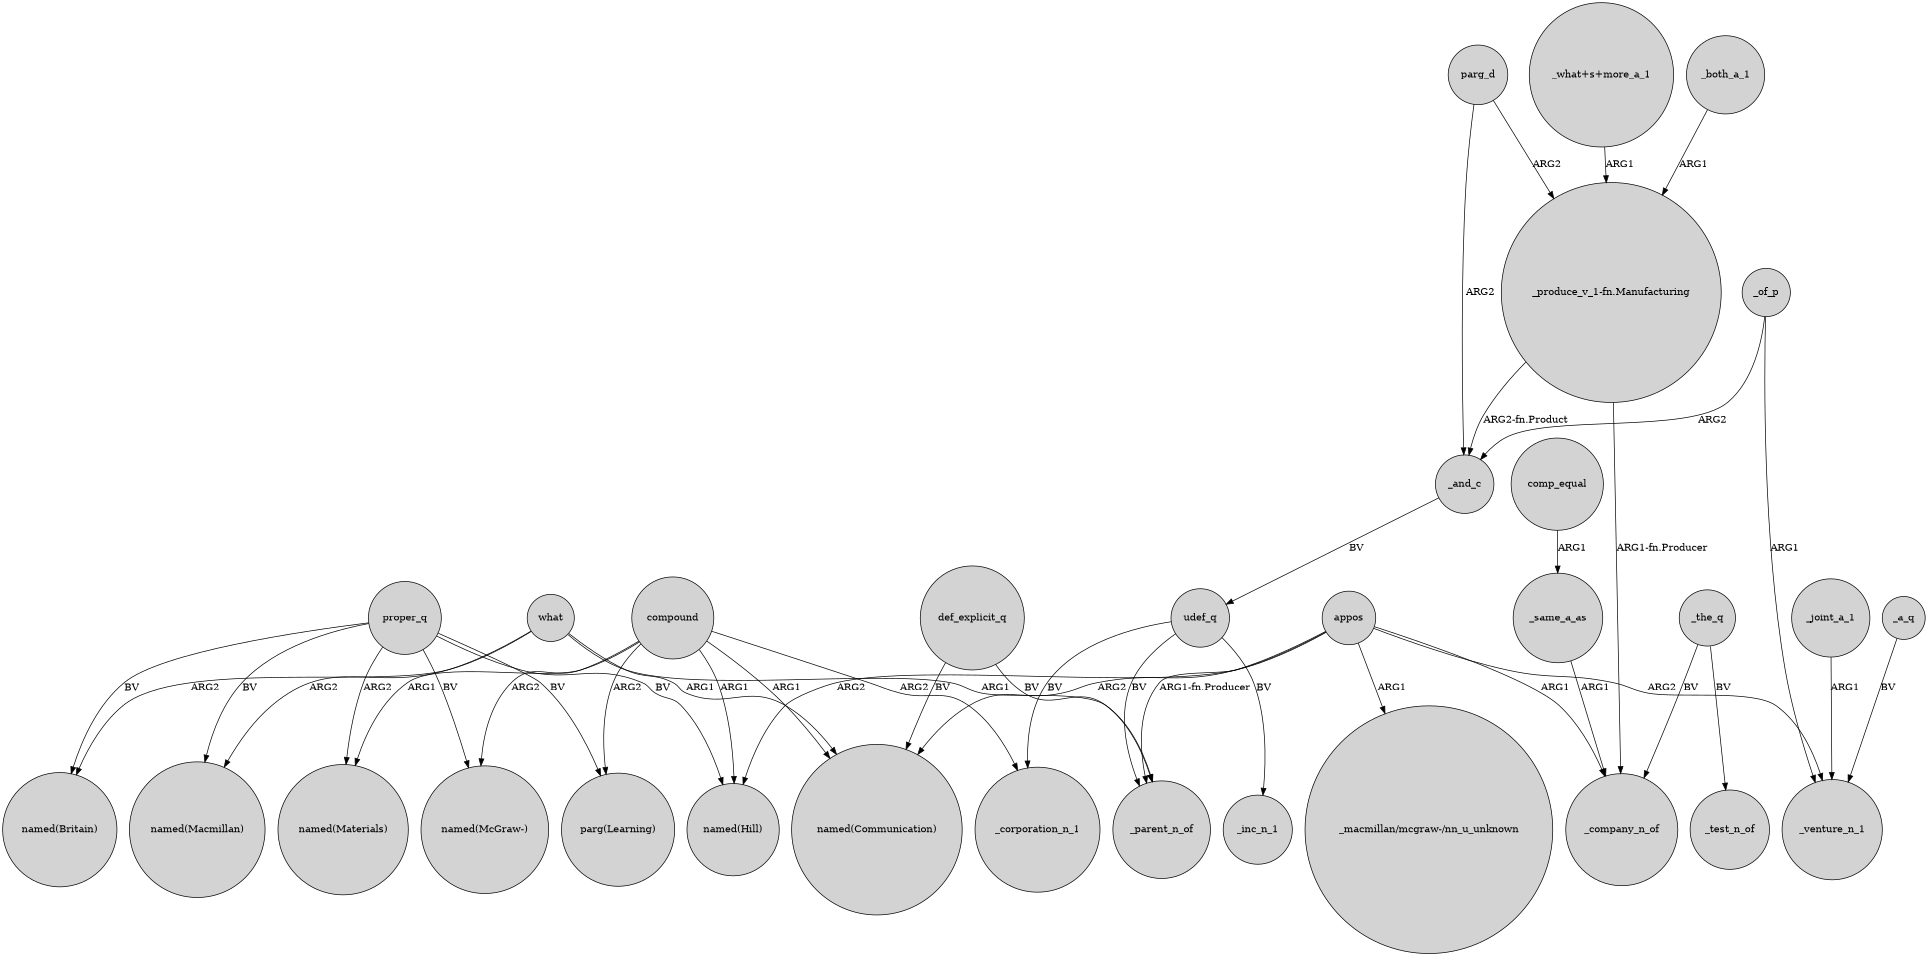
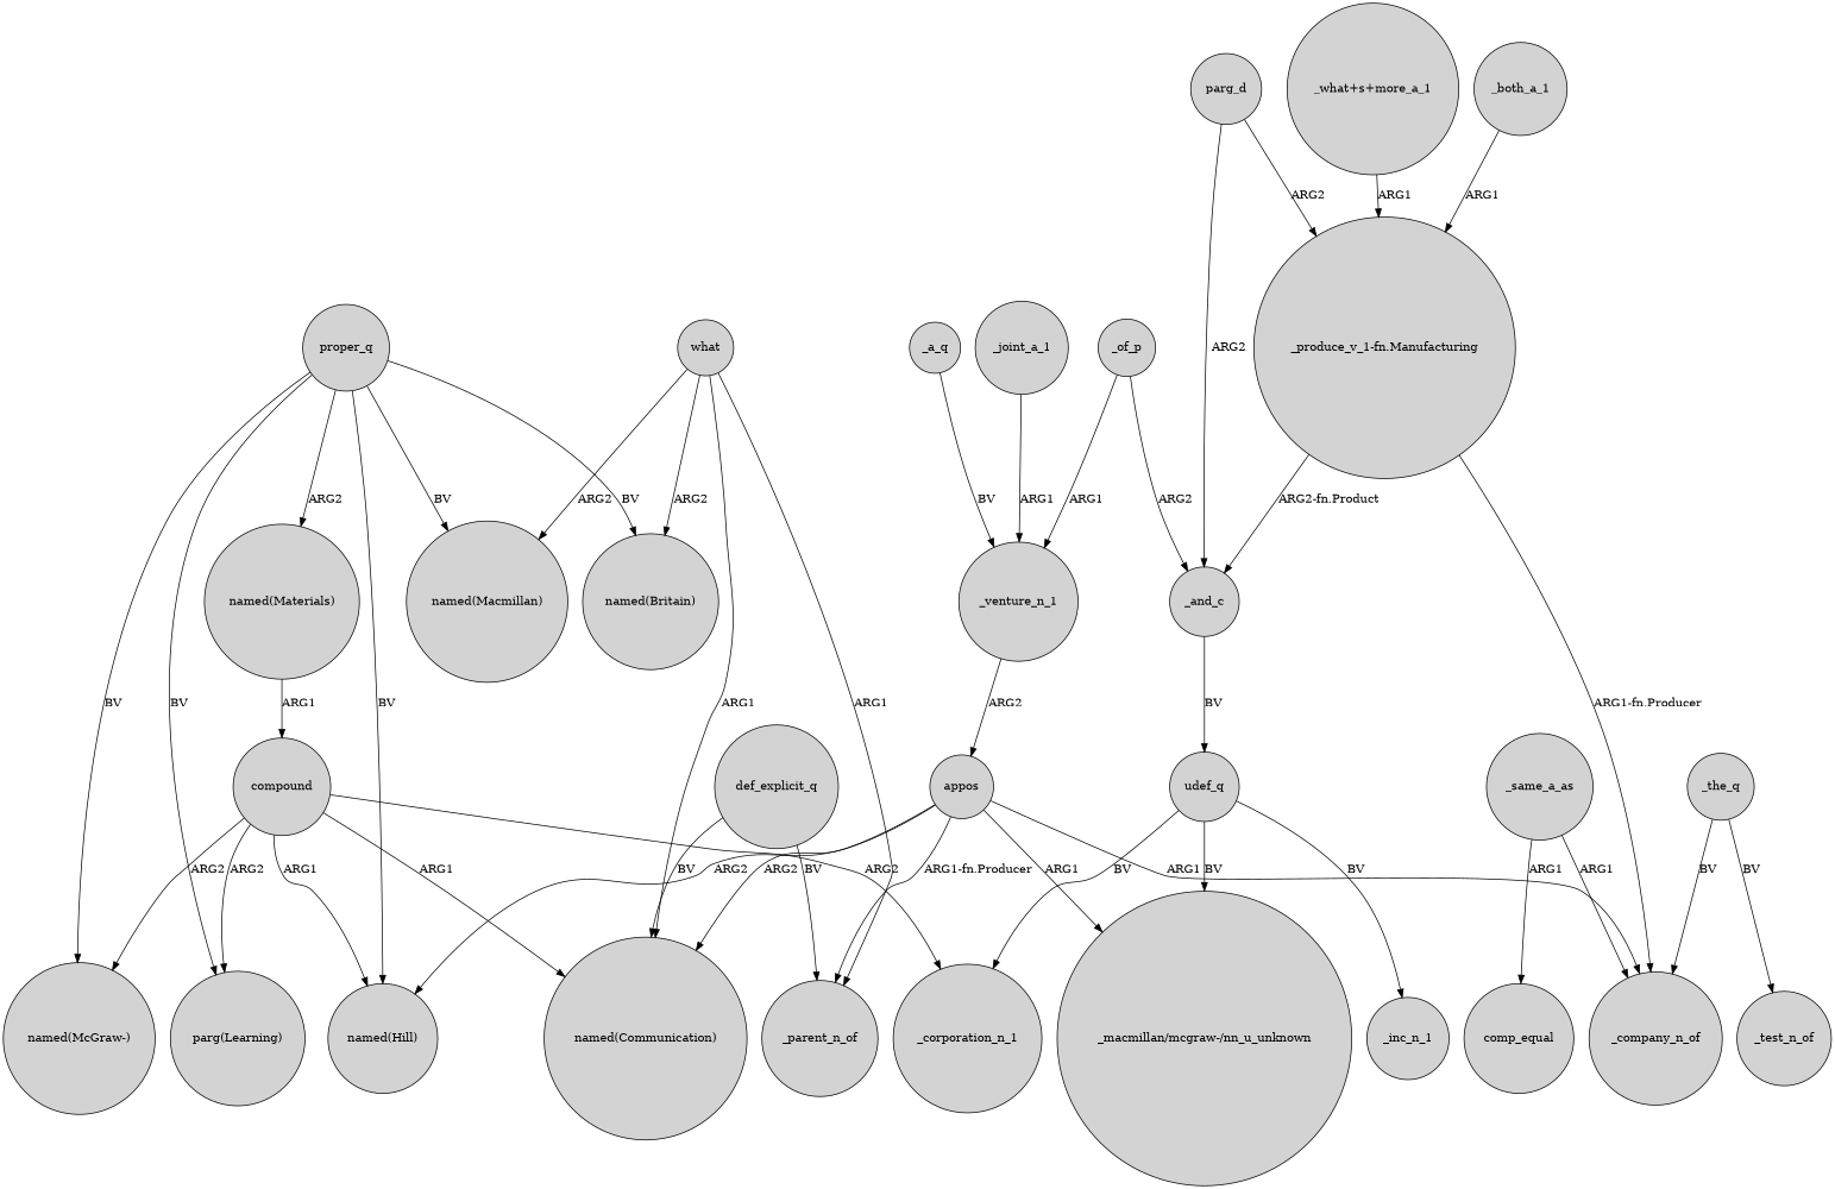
  digraph {
    node [shape=circle style=filled]
    "_produce_v_1-fn.Manufacturing"
    _and_c
    _company_n_of
    udef_q
    "_what+s+more_a_1"
    comp_equal
    _same_a_as
    proper_q
    "named(McGraw-)"
    "named(Macmillan)"
    "named(Britain)"
    "named(Materials)"
    n13 [label="parg(Learning)"]
    "named(Hill)"
    n15 [label=what]
    _parent_n_of
    "named(Communication)"
    parg_d
    def_explicit_q
    _corporation_n_1
    _inc_n_1
    "_macmillan/mcgraw-/nn_u_unknown"
    _of_p
    _venture_n_1
    appos
    compound
    _a_q
    _the_q
    _test_n_of
    _joint_a_1
    _both_a_1
    "_produce_v_1-fn.Manufacturing" -> _and_c [label="ARG2-fn.Product"]
    "_produce_v_1-fn.Manufacturing" -> _company_n_of [label="ARG1-fn.Producer"]
    _and_c -> udef_q [label=BV]
    udef_q -> _corporation_n_1 [label=BV]
    udef_q -> _inc_n_1 [label=BV]
-   udef_q -> _parent_n_of [label=BV]
+   udef_q -> "_macmillan/mcgraw-/nn_u_unknown" [label=BV]
    "_what+s+more_a_1" -> "_produce_v_1-fn.Manufacturing" [label=ARG1]
-   comp_equal -> _same_a_as [label=ARG1]
+   _same_a_as -> comp_equal [label=ARG1]
    _same_a_as -> _company_n_of [label=ARG1]
    proper_q -> "named(McGraw-)" [label=BV]
    proper_q -> "named(Macmillan)" [label=BV]
    proper_q -> "named(Britain)" [label=BV]
    proper_q -> "named(Materials)" [label=ARG2]
    proper_q -> n13 [label=BV]
    proper_q -> "named(Hill)" [label=BV]
    n15 -> "named(Macmillan)" [label=ARG2]
    n15 -> "named(Britain)" [label=ARG2]
    n15 -> _parent_n_of [label=ARG1]
    n15 -> "named(Communication)" [label=ARG1]
    parg_d -> "_produce_v_1-fn.Manufacturing" [label=ARG2]
    parg_d -> _and_c [label=ARG2]
    def_explicit_q -> _parent_n_of [label=BV]
    def_explicit_q -> "named(Communication)" [label=BV]
    _of_p -> _and_c [label=ARG2]
    _of_p -> _venture_n_1 [label=ARG1]
    appos -> _company_n_of [label=ARG1]
    appos -> "named(Hill)" [label=ARG2]
    appos -> _parent_n_of [label="ARG1-fn.Producer"]
    appos -> "named(Communication)" [label=ARG2]
    appos -> "_macmillan/mcgraw-/nn_u_unknown" [label=ARG1]
-   appos -> _venture_n_1 [label=ARG2]
+   _venture_n_1 -> appos [label=ARG2]
    compound -> "named(McGraw-)" [label=ARG2]
-   compound -> "named(Materials)" [label=ARG1]
+   "named(Materials)" -> compound [label=ARG1]
    compound -> n13 [label=ARG2]
    compound -> "named(Hill)" [label=ARG1]
    compound -> "named(Communication)" [label=ARG1]
    compound -> _corporation_n_1 [label=ARG2]
    _a_q -> _venture_n_1 [label=BV]
    _the_q -> _company_n_of [label=BV]
    _the_q -> _test_n_of [label=BV]
    _joint_a_1 -> _venture_n_1 [label=ARG1]
    _both_a_1 -> "_produce_v_1-fn.Manufacturing" [label=ARG1]
  }
